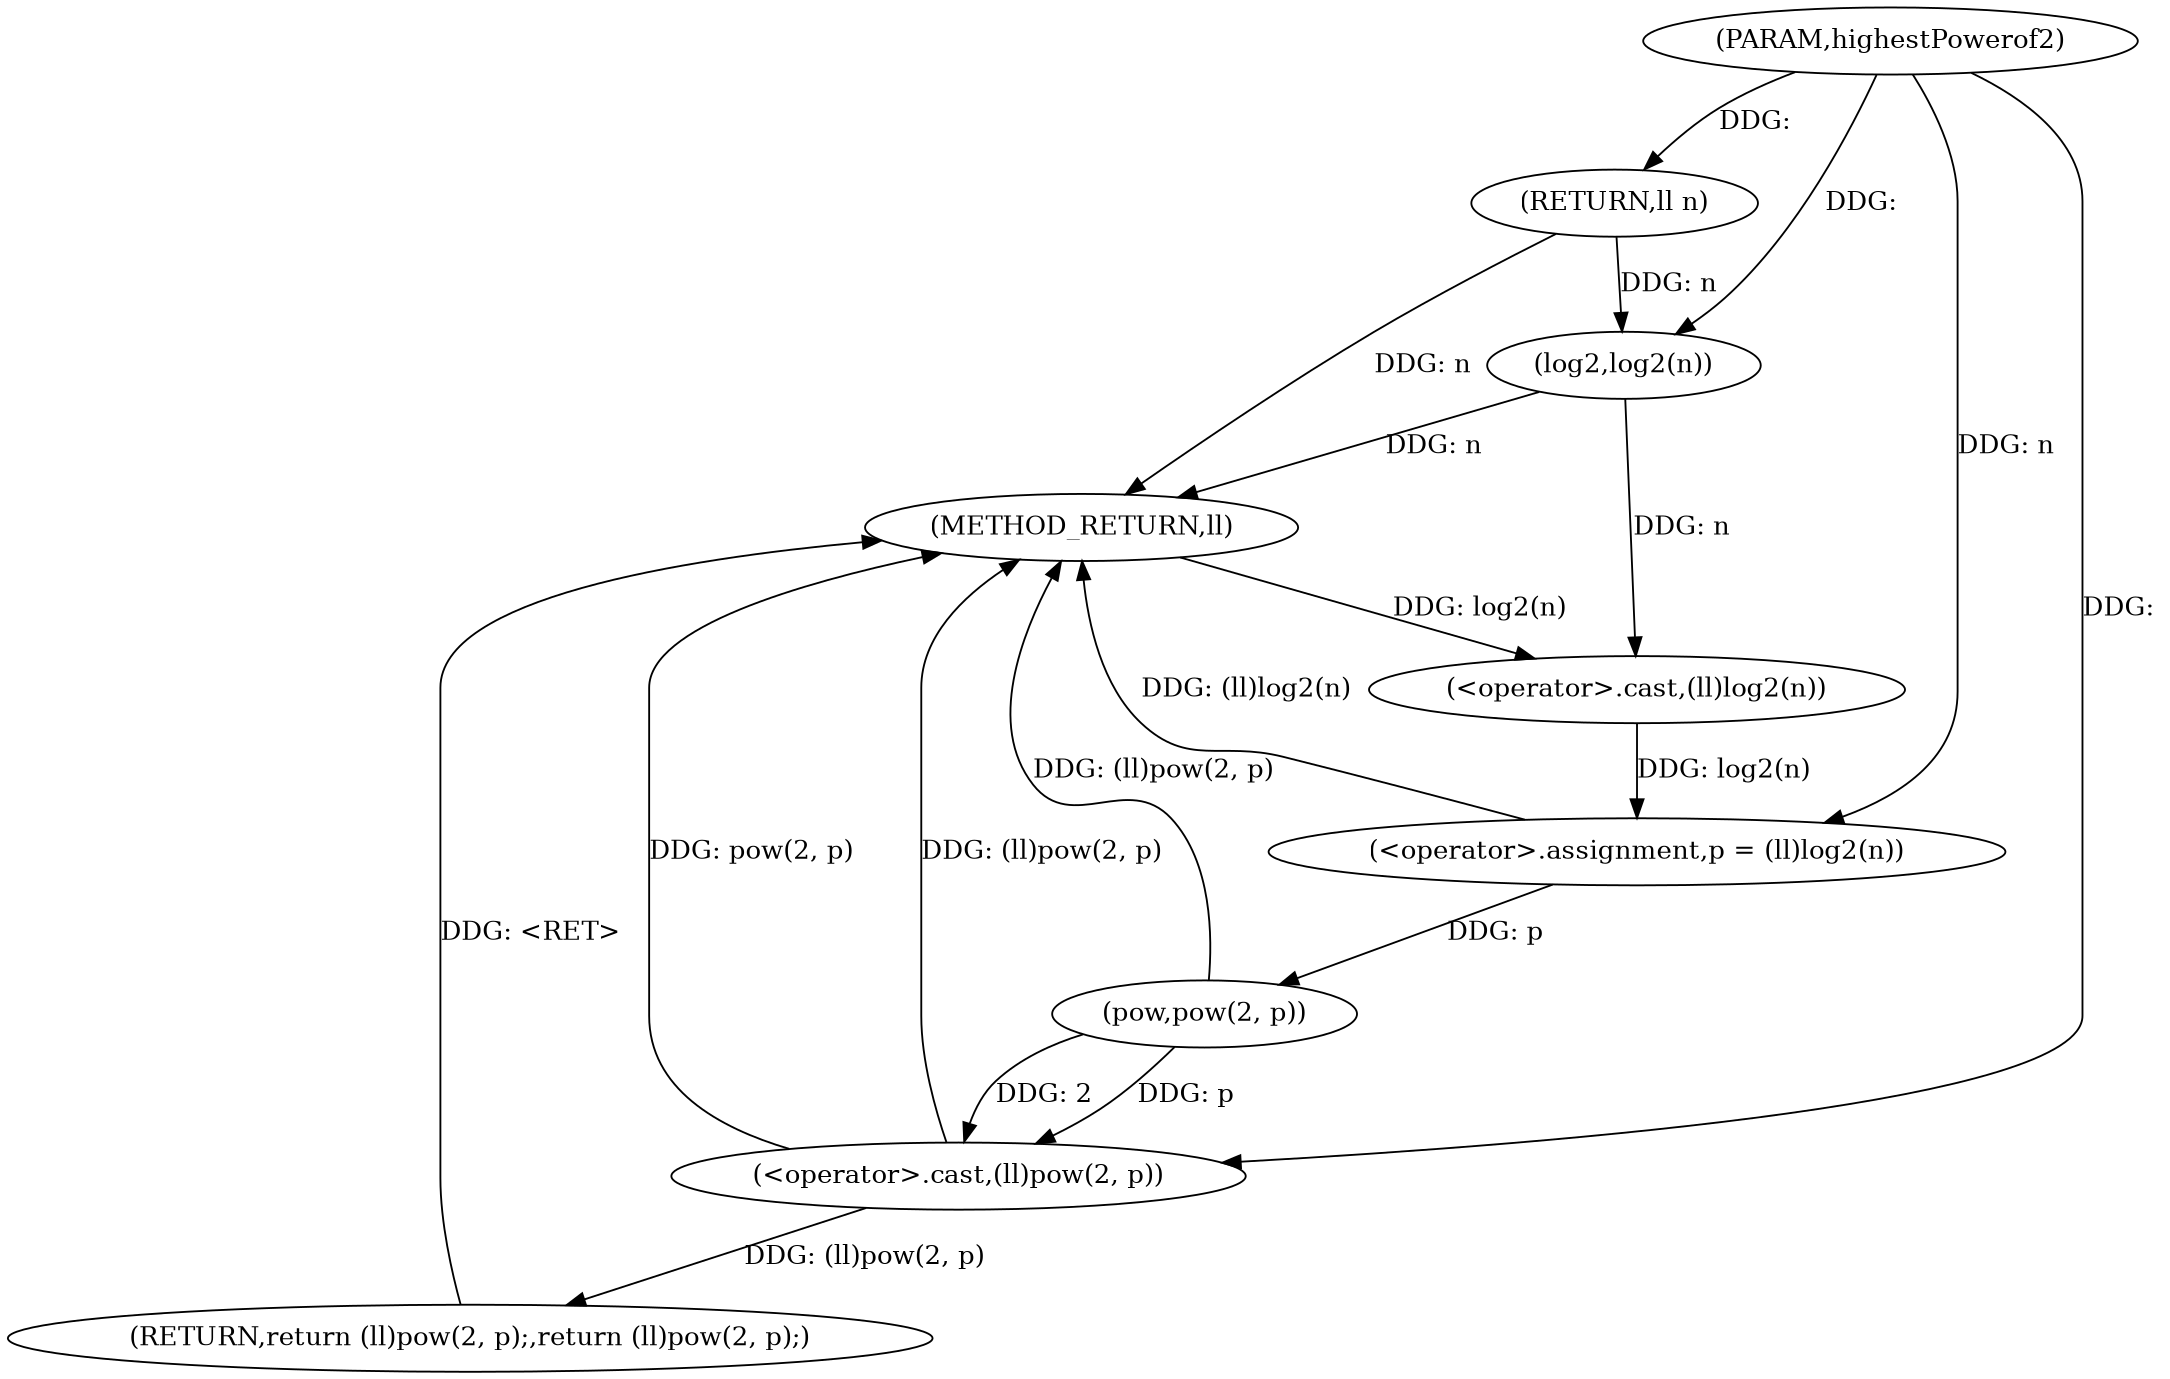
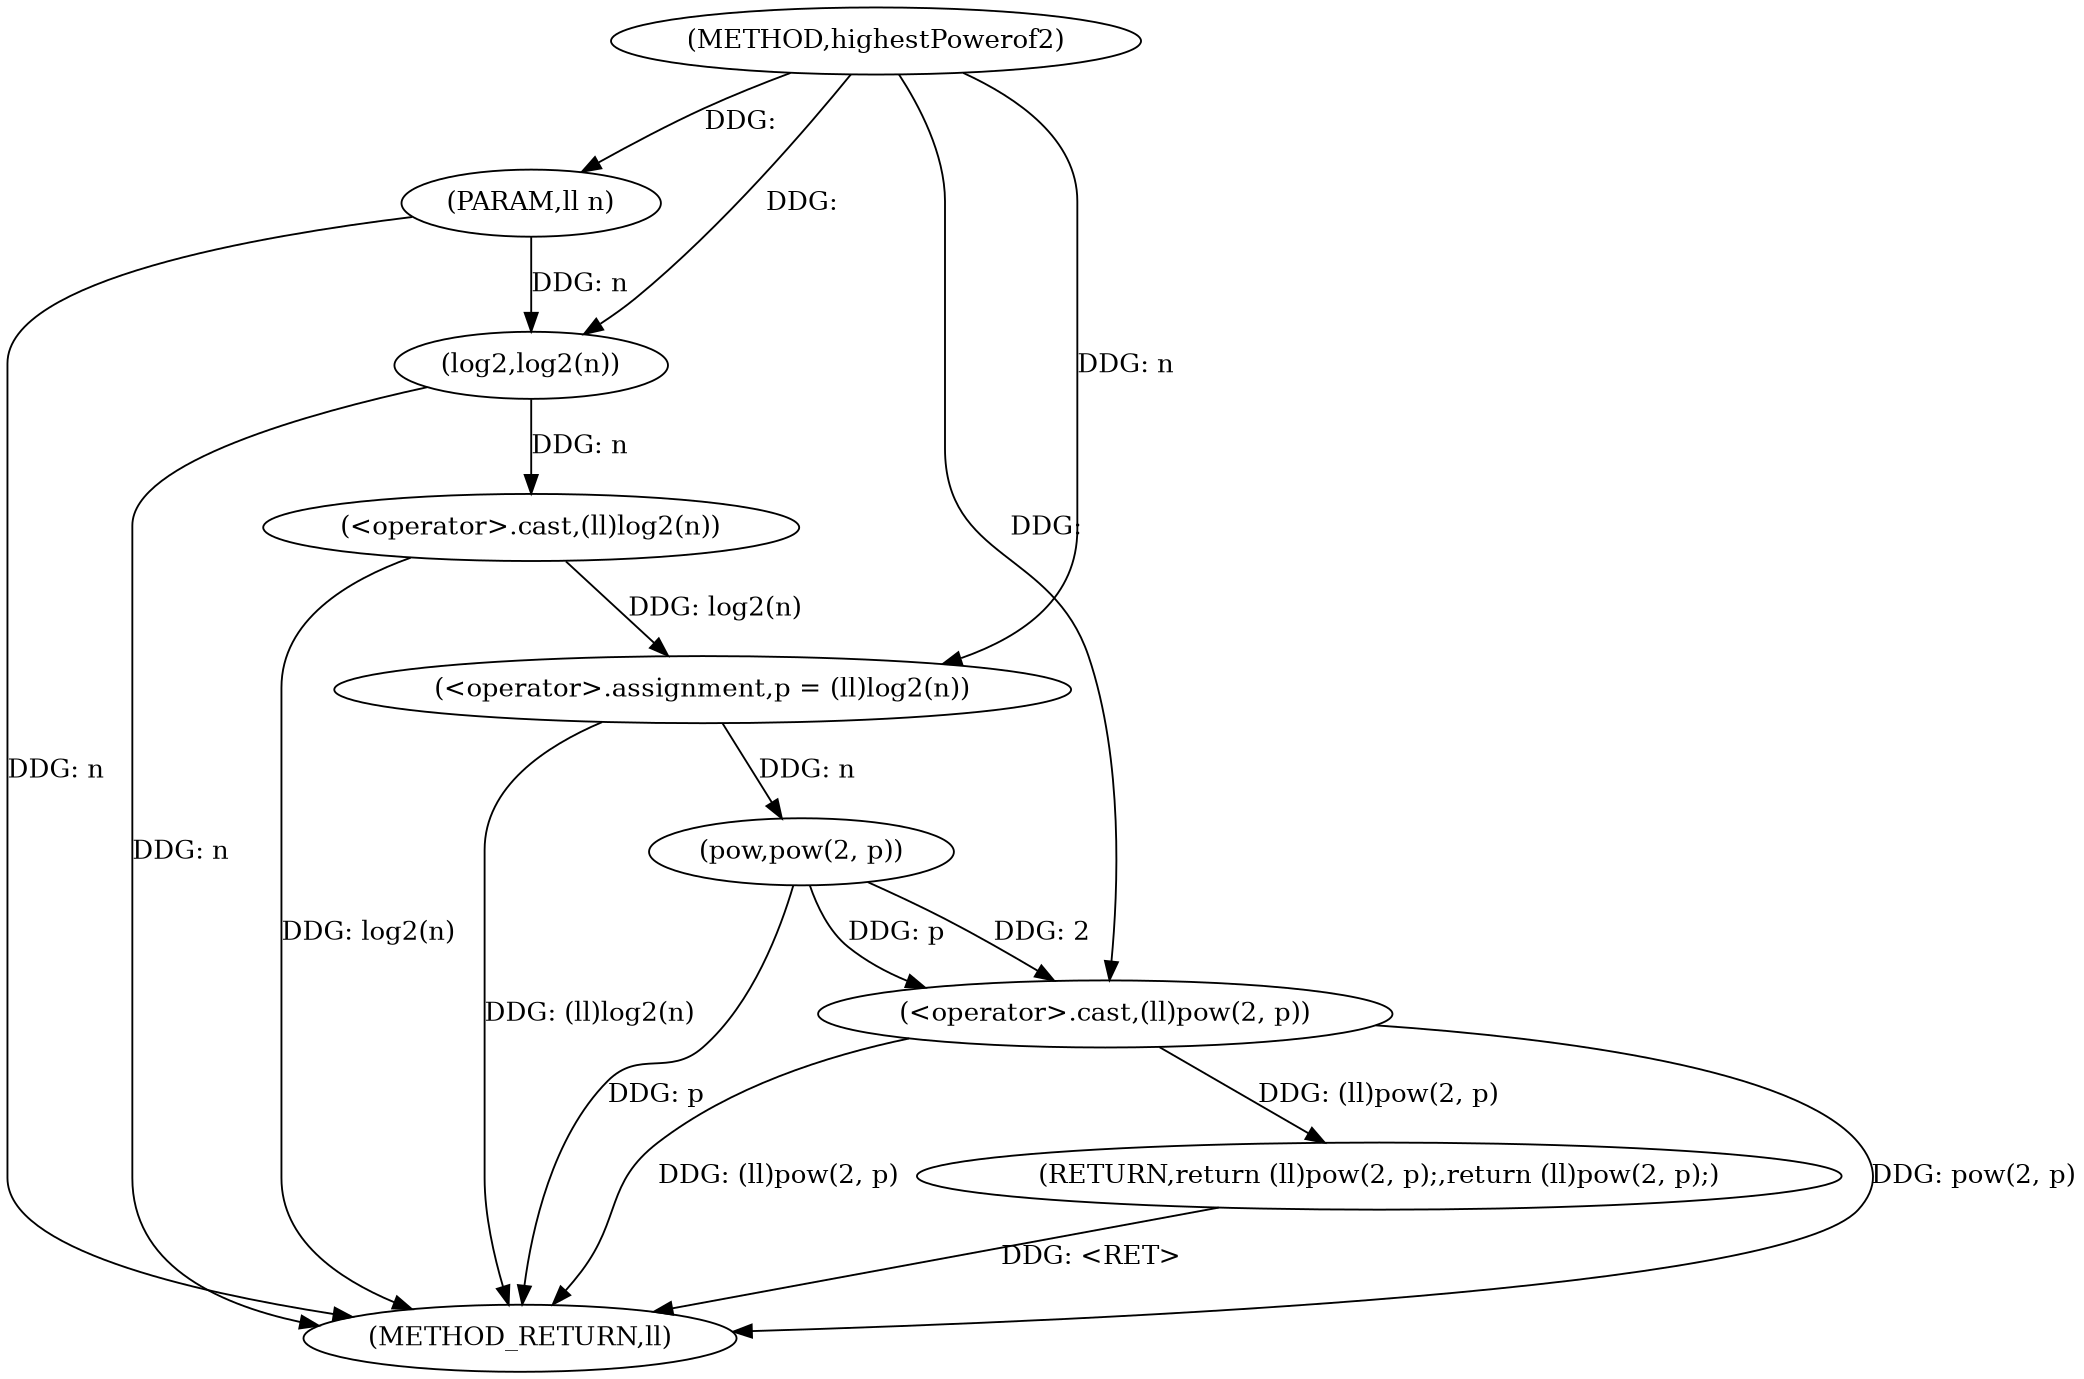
  digraph {
-   n1 [label="(PARAM,highestPowerof2)"]
-   n2 [label="(RETURN,ll n)"]
+   n1 [label="(METHOD,highestPowerof2)"]
+   n2 [label="(PARAM,ll n)"]
    n3 [label="(<operator>.assignment,p = (ll)log2(n))"]
    n4 [label="(log2,log2(n))"]
    n5 [label="(<operator>.cast,(ll)pow(2, p))"]
    n6 [label="(METHOD_RETURN,ll)"]
    n7 [label="(pow,pow(2, p))"]
    n8 [label="(<operator>.cast,(ll)log2(n))"]
    n9 [label="(RETURN,return (ll)pow(2, p);,return (ll)pow(2, p);)"]
    n1 -> n2 [label="DDG: "]
    n1 -> n3 [label="DDG: n"]
    n1 -> n4 [label="DDG: "]
    n1 -> n5 [label="DDG: "]
    n2 -> n4 [label="DDG: n"]
    n2 -> n6 [label="DDG: n"]
    n3 -> n6 [label="DDG: (ll)log2(n)"]
-   n3 -> n7 [label="DDG: p"]
+   n3 -> n7 [label="DDG: n"]
    n4 -> n6 [label="DDG: n"]
    n4 -> n8 [label="DDG: n"]
    n5 -> n6 [label="DDG: pow(2, p)"]
    n5 -> n6 [label="DDG: (ll)pow(2, p)"]
    n5 -> n9 [label="DDG: (ll)pow(2, p)"]
    n7 -> n5 [label="DDG: p"]
    n7 -> n5 [label="DDG: 2"]
-   n7 -> n6 [label="DDG: (ll)pow(2, p)"]
+   n7 -> n6 [label="DDG: p"]
    n8 -> n3 [label="DDG: log2(n)"]
-   n6 -> n8 [label="DDG: log2(n)"]
+   n8 -> n6 [label="DDG: log2(n)"]
    n9 -> n6 [label="DDG: <RET>"]
  }
